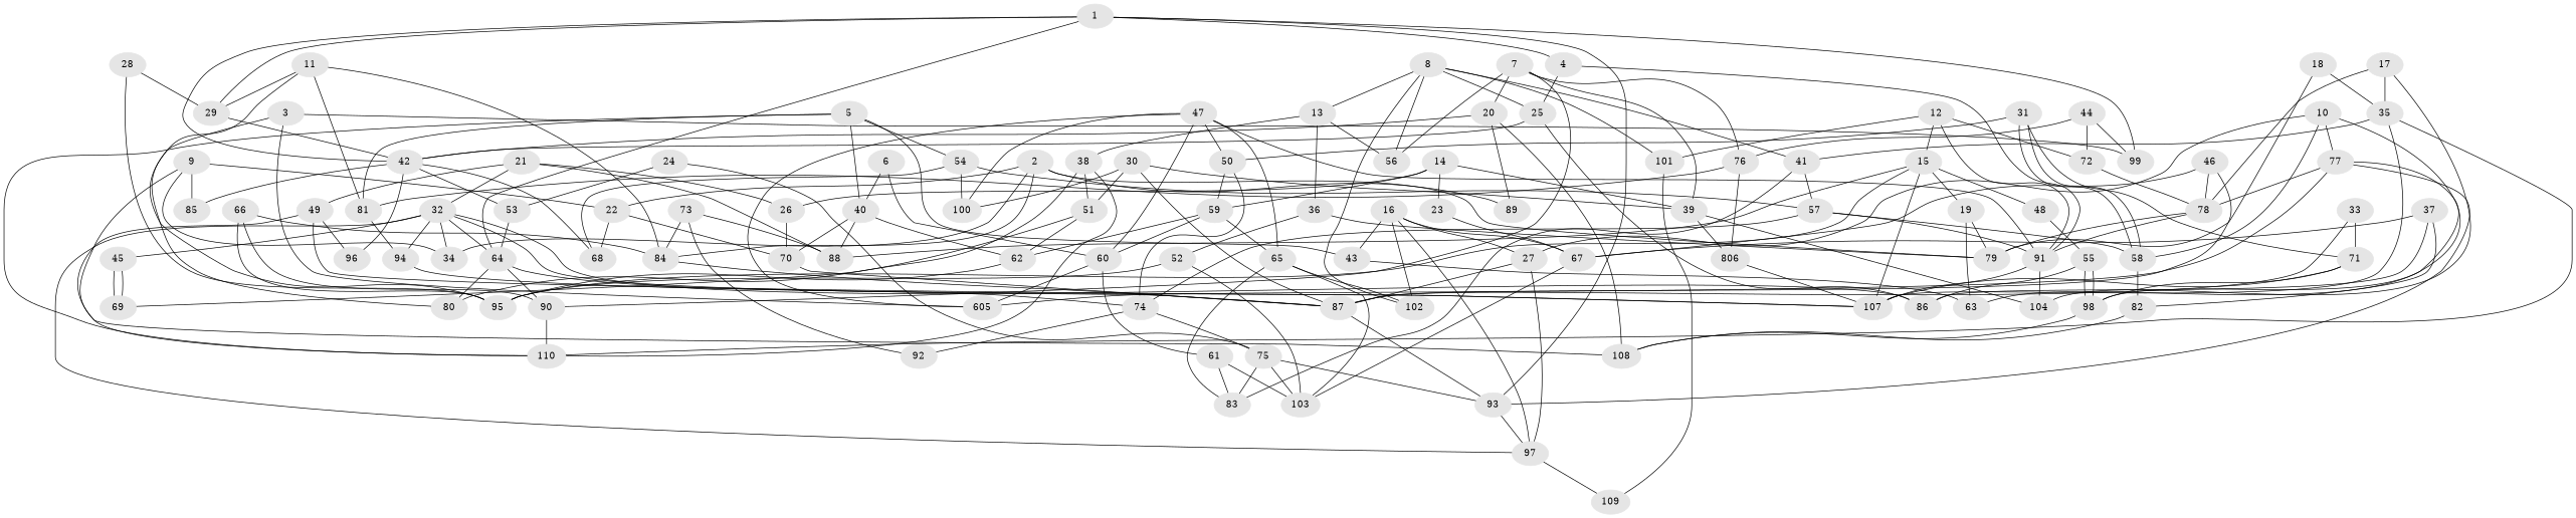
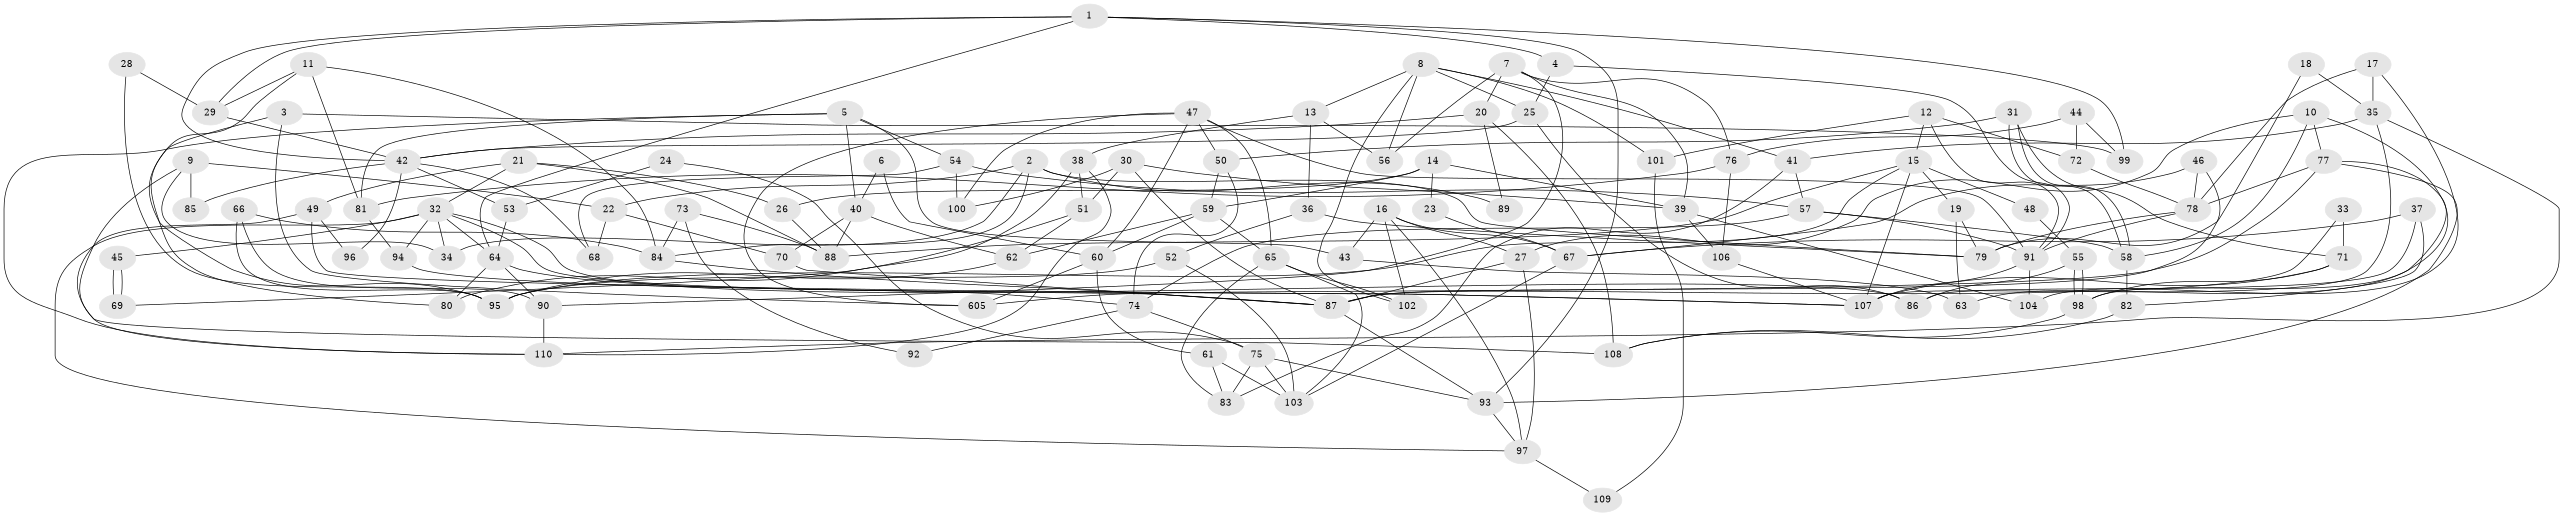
  graph {
    node [color=gray90 style=filled]
    1
    4
    29
    42
    64
    93
    99
    25
    91
    85
    68
    53
    96
    80
    90
    74
    97
    2
    22
    34
    79
    84
    89
    70
    87
    3
    n27 [label=605]
    86
    107
    104
    5
    40
    43
    54
    81
    110
    88
    62
    63
    100
    57
    94
    6
    60
    61
    7
    20
    39
    56
    76
    108
-   106 [label=806]
+   106
    8
    13
    41
    101
    102
    36
    38
    83
    109
    9
    10
    27
    58
    77
    82
    78
    98
    11
    95
    12
    15
    72
    19
    48
    52
    51
    14
    23
    26
    59
    67
    65
    55
    16
    103
    17
    35
    18
    21
    32
    49
    45
    24
    75
    28
    30
    69
    31
    50
    71
    33
    37
    44
    46
    47
    92
    66
    73
    1 -- 4
    1 -- 29
    1 -- 42
    1 -- 64
    1 -- 93
    1 -- 99
    4 -- 25
    4 -- 91
    29 -- 42
    42 -- 85
    42 -- 68
    42 -- 53
    42 -- 96
    64 -- 80
    64 -- 90
    64 -- 74
    93 -- 97
    25 -- 42
    25 -- 86
    91 -- 107
    91 -- 104
    53 -- 64
    90 -- 110
    74 -- 75
    74 -- 92
    97 -- 109
    2 -- 22
    2 -- 34
    2 -- 79
    2 -- 84
    2 -- 89
    22 -- 68
    22 -- 70
    84 -- 87
    70 -- 87
    87 -- 93
    3 -- 99
    3 -- 80
    3 -- n27
    5 -- 40
    5 -- 43
    5 -- 54
    5 -- 81
    5 -- 110
    40 -- 70
    40 -- 88
    40 -- 62
    43 -- 63
    54 -- 68
    54 -- 100
    54 -- 57
    81 -- 94
    62 -- 95
    57 -- 91
    57 -- 74
    57 -- 58
    94 -- 107
    6 -- 40
    6 -- 60
    60 -- n27
    60 -- 61
    61 -- 83
    61 -- 103
    7 -- 90
    7 -- 20
    7 -- 39
    7 -- 56
    7 -- 76
    20 -- 42
    20 -- 89
    20 -- 108
    39 -- 104
    39 -- 106
    76 -- 81
    76 -- 106
    106 -- 107
    8 -- 25
    8 -- 56
    8 -- 13
    8 -- 41
    8 -- 101
    8 -- 102
    13 -- 56
    13 -- 36
    13 -- 38
    41 -- 57
    41 -- 83
    101 -- 109
    36 -- 79
    36 -- 52
    38 -- 80
    38 -- 110
    38 -- 51
    9 -- 85
    9 -- 22
    9 -- 34
    9 -- 108
    10 -- 63
    10 -- 27
    10 -- 58
    10 -- 77
    27 -- 97
    27 -- 87
    58 -- 82
    77 -- 93
    77 -- n27
    77 -- 78
    77 -- 98
    82 -- 108
    78 -- 91
    78 -- 79
    98 -- 108
    11 -- 29
    11 -- 84
    11 -- 81
    11 -- 95
    12 -- 91
    12 -- 101
    12 -- 15
    12 -- 72
    15 -- 107
    15 -- 88
    15 -- 95
    15 -- 19
    15 -- 48
    72 -- 78
    19 -- 79
    19 -- 63
    48 -- 55
    52 -- 95
    52 -- 103
    51 -- 62
    51 -- 69
    14 -- 39
    14 -- 23
    14 -- 26
    14 -- 59
    23 -- 67
-   26 -- 70
+   26 -- 88
    59 -- 62
    59 -- 60
    59 -- 65
    67 -- 103
    65 -- 102
    65 -- 83
    65 -- 103
    55 -- 86
    55 -- 98
    55 -- 98
    16 -- 97
    16 -- 43
    16 -- 102
    16 -- 27
    16 -- 67
    17 -- 104
    17 -- 78
    17 -- 35
    35 -- 107
    35 -- 110
    35 -- 41
    18 -- 79
    18 -- 35
    21 -- 88
    21 -- 26
    21 -- 32
    21 -- 49
    32 -- 64
    32 -- 97
    32 -- 34
    32 -- 87
    32 -- 86
    32 -- 94
    32 -- 45
    49 -- 96
    49 -- 107
    49 -- 110
    45 -- 69
    45 -- 69
    24 -- 53
    24 -- 75
    75 -- 93
    75 -- 83
    75 -- 103
    28 -- 29
    28 -- 95
    30 -- 87
    30 -- 100
    30 -- 39
    30 -- 51
    31 -- 58
    31 -- 58
    31 -- 50
    31 -- 71
    50 -- 74
    50 -- 59
    71 -- 107
    71 -- 98
    33 -- 87
    33 -- 71
    37 -- 86
    37 -- 82
    37 -- 67
    44 -- 99
    44 -- 76
    44 -- 72
    46 -- 87
    46 -- 78
    46 -- 67
    47 -- 91
    47 -- n27
    47 -- 100
    47 -- 60
    47 -- 65
    47 -- 50
    66 -- 90
    66 -- 84
    66 -- 95
    73 -- 84
    73 -- 88
    73 -- 92
  }
